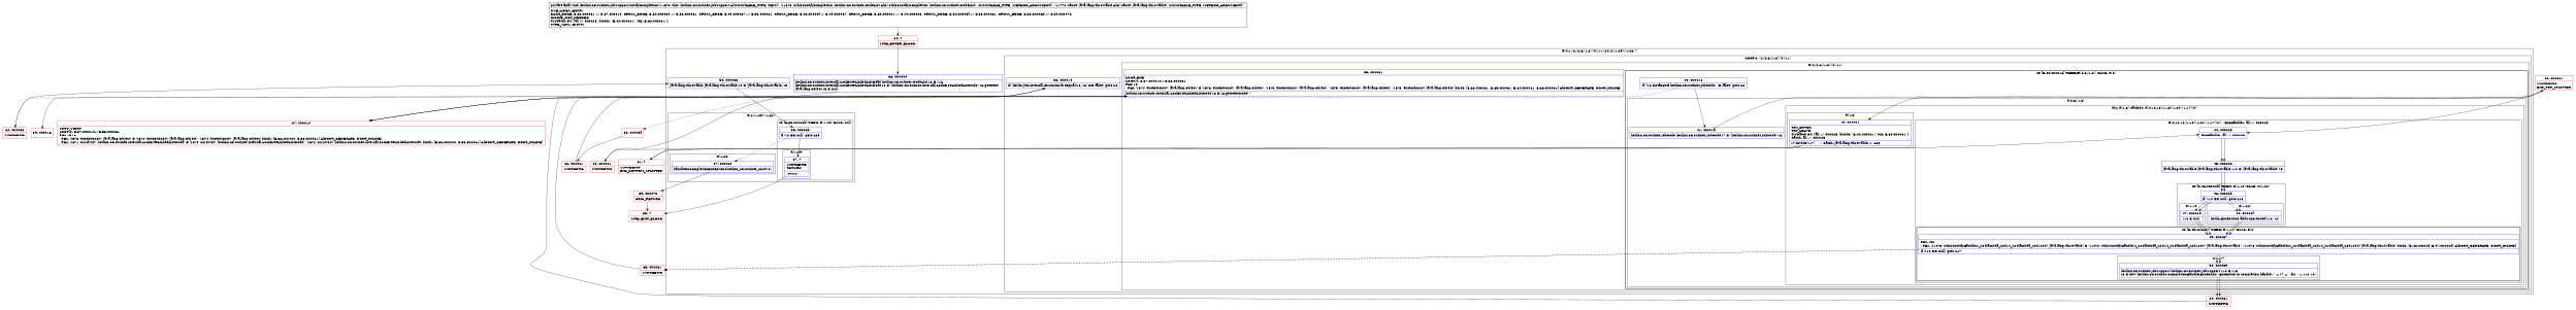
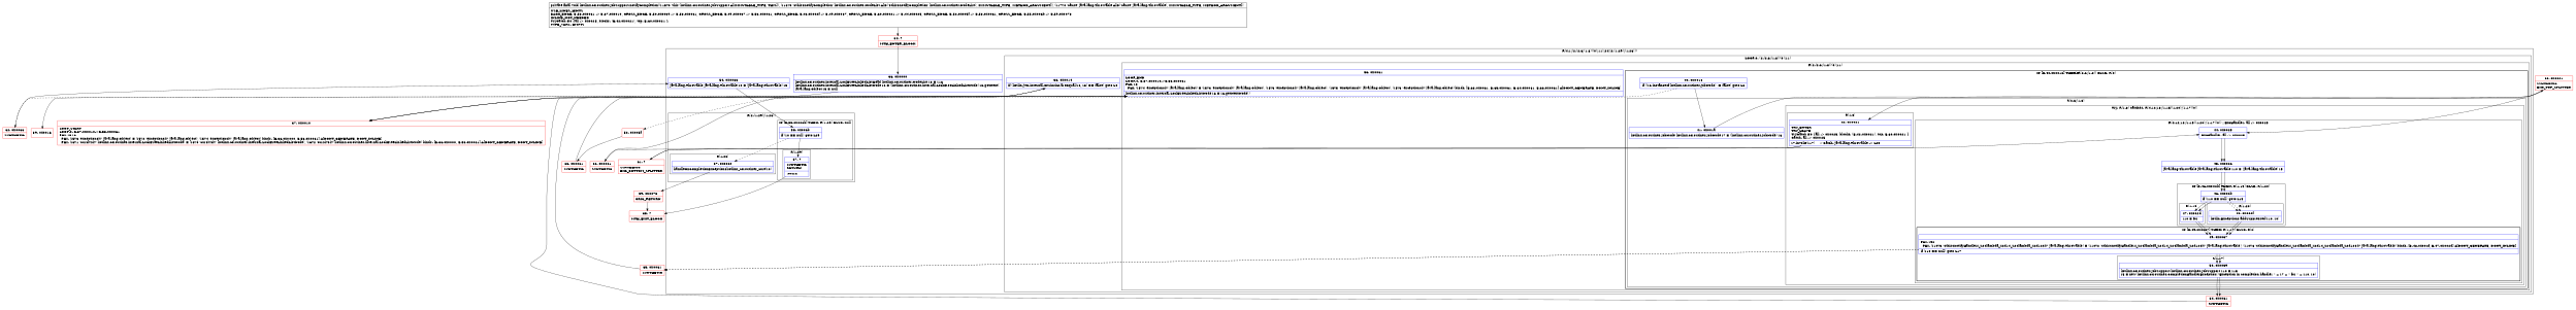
  digraph {
    node [color=blue shape=record]
    n1 [label="{42\:\ 0x0021|TRY_ENTER\lTRY_LEAVE\lTryCatch #0 \{all \-\> 0x0025, blocks: (B:42:0x0021), top: B:60:0x0021 \}\lCatch: all \-\> 0x0025\l|r7.invoke(r17)     \/\/ Catch: java.lang.Throwable \-\> L25\l}"]
-   n2 [label="{47\:\ 0x002d|r10 = null\l}"]
+   n2 [label="{47\:\ 0x002d|r10 = for\l}"]
    n3 [label="{48\:\ 0x002f|kotlin.Exceptions.addSuppressed(r10, r0)\l}"]
    n4 [label="{46\:\ 0x002b|if (r10 == null) goto L15\l}"]
    n5 [label="{50\:\ 0x0039|kotlinx.coroutines.JobSupport kotlinx.coroutines.JobSupport r10 = r15\lr5 = new kotlinx.coroutines.CompletionHandlerException(\"Exception in completion handler \" + r7 + \" for \" + r10, r0)\l}"]
    n6 [label="{49\:\ 0x0037|PHI: r90 \l  PHI: (r10v3 '$this$notifyHandlers_u24lambda_u2d14_u24lambda_u2d12$iv' java.lang.Throwable) = (r10v2 '$this$notifyHandlers_u24lambda_u2d14_u24lambda_u2d12$iv' java.lang.Throwable), (r10v6 '$this$notifyHandlers_u24lambda_u2d14_u24lambda_u2d12$iv' java.lang.Throwable) binds: [B:48:0x002f, B:47:0x002d] A[DONT_GENERATE, DONT_INLINE]\l|if (r10 == null) goto L17\l}"]
    n7 [label="{44\:\ 0x0025|ExcHandler: all \-\> 0x0025\l}"]
    n8 [label="{45\:\ 0x0026|java.lang.Throwable java.lang.Throwable r10 = (java.lang.Throwable) r5\l}"]
    n9 [label="{41\:\ 0x001a|kotlinx.coroutines.JobNode kotlinx.coroutines.JobNode r7 = (kotlinx.coroutines.JobNode) r6\l}"]
    n10 [label="{40\:\ 0x0018|if ((r6 instanceof kotlinx.coroutines.JobNode) != false) goto L6\l}"]
    n11 [label="{53\:\ 0x0061|LOOP_END\lLOOP:0: B:37:0x0010\-\>B:53:0x0061\lPHI: r5 \l  PHI: (r5v4 'exception$iv' java.lang.Object) = (r5v3 'exception$iv' java.lang.Object), (r5v3 'exception$iv' java.lang.Object), (r5v5 'exception$iv' java.lang.Object), (r5v3 'exception$iv' java.lang.Object) binds: [B:63:0x0061, B:65:0x0061, B:64:0x0061, B:66:0x0061] A[DONT_GENERATE, DONT_INLINE]\l|kotlinx.coroutines.internal.LockFreeLinkedListNode r6 = r6.getNextNode()\l}"]
    n12 [label="{38\:\ 0x0014|if (kotlin.jvm.internal.Intrinsics.areEqual(r6, r3) == false) goto L4\l}"]
    n13 [label="{67\:\ ?|SYNTHETIC\lRETURN\l|return\l}"]
    n14 [label="{55\:\ 0x006b|if (r0 == null) goto L29\l}"]
    n15 [label="{57\:\ 0x006e|handleOnCompletionException$kotlinx_coroutines_core(r0)\l}"]
    n16 [label="{36\:\ 0x0000|kotlinx.coroutines.internal.LockFreeLinkedListHead kotlinx.coroutines.NodeList r3 = r16\lkotlinx.coroutines.internal.LockFreeLinkedListNode r6 = (kotlinx.coroutines.internal.LockFreeLinkedListNode) r3.getNext()\ljava.lang.Object r5 = null\l}"]
    n17 [label="{54\:\ 0x0066|java.lang.Throwable java.lang.Throwable r0 = (java.lang.Throwable) r5\l}"]
    n18 [color=red label="{61\:\ ?|SYNTHETIC\lEXC_BOTTOM_SPLITTER\l}"]
    n19 [color=red label="{66\:\ 0x0061|SYNTHETIC\l}"]
    n20 [color=red label="{64\:\ 0x0061|SYNTHETIC\l}"]
    n21 [color=red label="{65\:\ 0x0061|SYNTHETIC\l}"]
    n22 [color=red label="{60\:\ 0x0021|SYNTHETIC\lEXC_TOP_SPLITTER\l}"]
    n23 [color=red label="{52\:\ 0x005f}"]
    n24 [color=red label="{37\:\ 0x0010|LOOP_START\lLOOP:0: B:37:0x0010\-\>B:53:0x0061\lPHI: r5 r6 \l  PHI: (r5v3 'exception$iv' java.lang.Object) = (r5v2 'exception$iv' java.lang.Object), (r5v4 'exception$iv' java.lang.Object) binds: [B:36:0x0000, B:53:0x0061] A[DONT_GENERATE, DONT_INLINE]\l  PHI: (r6v1 'cur$iv$iv' kotlinx.coroutines.internal.LockFreeLinkedListNode) = (r6v0 'cur$iv$iv' kotlinx.coroutines.internal.LockFreeLinkedListNode), (r6v2 'cur$iv$iv' kotlinx.coroutines.internal.LockFreeLinkedListNode) binds: [B:36:0x0000, B:53:0x0061] A[DONT_GENERATE, DONT_INLINE]\l}"]
    n25 [color=red label="{39\:\ 0x0016}"]
    n26 [color=red label="{62\:\ 0x0066|SYNTHETIC\l}"]
    n27 [color=red label="{35\:\ ?|MTH_EXIT_BLOCK\l}"]
    n28 [color=red label="{59\:\ 0x0073|ORIG_RETURN\l}"]
    n29 [color=red label="{63\:\ 0x0061|SYNTHETIC\l}"]
    n30 [color=red label="{34\:\ ?|MTH_ENTER_BLOCK\l}"]
    n31 [label="{private final void kotlinx.coroutines.JobSupport.notifyCompletion((r15v0 'this' kotlinx.coroutines.JobSupport A[IMMUTABLE_TYPE, THIS]), (r16v0 '$this$notifyCompletion' kotlinx.coroutines.NodeList A[D('$this$notifyCompletion' kotlinx.coroutines.NodeList), IMMUTABLE_TYPE, METHOD_ARGUMENT]), (r17v0 'cause' java.lang.Throwable A[D('cause' java.lang.Throwable), IMMUTABLE_TYPE, METHOD_ARGUMENT]))  | USE_LINES_HINTS\lBACK_EDGE: B:53:0x0061 \-\> B:37:0x0010, CROSS_EDGE: B:50:0x0039 \-\> B:53:0x0061, CROSS_EDGE: B:49:0x0037 \-\> B:53:0x0061, CROSS_EDGE: B:48:0x002f \-\> B:49:0x0037, CROSS_EDGE: B:60:0x0021 \-\> B:44:0x0025, CROSS_EDGE: B:52:0x005f \-\> B:53:0x0061, CROSS_EDGE: B:55:0x006b \-\> B:59:0x0073\lINLINE_NOT_NEEDED\lTryCatch #0 \{all \-\> 0x0025, blocks: (B:42:0x0021), top: B:60:0x0021 \}\lTYPE_VARS: EMPTY\l}" color=""]
    subgraph cluster_1 {
      label="R(4:1|(2:(2:6|(1:8))(0)|11)|24|(2:(1:29)|(1:26)))"
      n16
      n17
      subgraph cluster_2 {
        label="LOOP:0: (2:(2:6|(1:8))(0)|11)"
        n12
        subgraph cluster_3 {
          label="R(2:(2:6|(1:8))(0)|11)"
          n11
          subgraph cluster_4 {
            label="IF [B:40:0x0018] THEN: R(2:6|(1:8)) ELSE: R(0)"
            n10
            subgraph cluster_5 {
              label="R(2:6|(1:8))"
              n9
              subgraph cluster_6 {
                label="Try: R(1:8) catches: R(4:12|13|(1:15)(1:20)|(1:17)(0))"
                subgraph cluster_7 {
                  label="R(1:8)"
                  n1
                }
                subgraph cluster_8 {
                  label="R(4:12|13|(1:15)(1:20)|(1:17)(0)) | ExcHandler: all \-\> 0x0025\l"
                  n7
                  n8
                  subgraph cluster_9 {
                    label="IF [B:46:0x002b] THEN: R(1:15) ELSE: R(1:20)"
                    n4
                    subgraph cluster_10 {
                      label="R(1:15)"
                      n2
                    }
                    subgraph cluster_11 {
                      label="R(1:20)"
                      n3
                    }
                  }
                  subgraph cluster_12 {
                    label="IF [B:49:0x0037] THEN: R(1:17) ELSE: R(0)"
                    n6
                    subgraph cluster_13 {
                      label="R(1:17)"
                      n5
                    }
                    subgraph cluster_14 {
                      label="R(0)"
                    }
                  }
                }
              }
            }
            subgraph cluster_15 {
              label="R(0)"
            }
          }
        }
      }
      subgraph cluster_16 {
        label="R(2:(1:29)|(1:26))"
        subgraph cluster_17 {
          label="IF [B:55:0x006b] THEN: R(1:29) ELSE: null"
          n14
          subgraph cluster_18 {
            label="R(1:29)"
            n13
          }
        }
        subgraph cluster_19 {
          label="R(1:26)"
          n15
        }
      }
    }
    subgraph cluster_20 {
      label="R(4:12|13|(1:15)(1:20)|(1:17)(0)) | ExcHandler: all \-\> 0x0025\l"
      subgraph cluster_21 {
        label="IF [B:46:0x002b] THEN: R(1:15) ELSE: R(1:20)"
        subgraph cluster_22 {
          label="R(1:15)"
        }
        subgraph cluster_23 {
          label="R(1:20)"
        }
      }
      subgraph cluster_24 {
        label="IF [B:49:0x0037] THEN: R(1:17) ELSE: R(0)"
        subgraph cluster_25 {
          label="R(1:17)"
        }
        subgraph cluster_26 {
          label="R(0)"
        }
      }
    }
    n1 -> n18
    n1 -> n19
    n2 -> n6
    n2 -> n6
    n3 -> n6
    n3 -> n6
    n4 -> n2
    n4 -> n2
    n4 -> n3 [style=dashed]
    n4 -> n3 [style=dashed]
    n5 -> n20
    n5 -> n20
    n6 -> n5
    n6 -> n5
    n6 -> n21 [style=dashed]
    n6 -> n21 [style=dashed]
    n7 -> n8
    n7 -> n8
    n8 -> n4
    n8 -> n4
    n9 -> n22
    n10 -> n9
    n10 -> n23 [style=dashed]
    n11 -> n24
    n12 -> n25
    n12 -> n26 [style=dashed]
    n13 -> n27
    n14 -> n13
    n14 -> n15 [style=dashed]
    n15 -> n28
    n16 -> n24
    n17 -> n14
    n18 -> n7
    n19 -> n11
    n20 -> n11
    n21 -> n11
    n22 -> n1
    n22 -> n7
    n23 -> n29
    n24 -> n12
    n26 -> n17
    n28 -> n27
    n29 -> n11
    n30 -> n16
    n31 -> n30
  }
